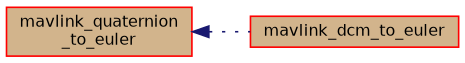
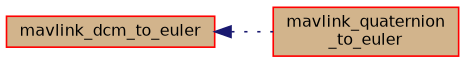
  digraph {
    rankdir=LR
    node [color=red fillcolor=tan fontname=Helvetica fontsize=10 shape=record style=filled]
    n1 [fontcolor=black height=0.2 label=mavlink_dcm_to_euler width=0.4]
    n2 [height=0.2 label="mavlink_quaternion\l_to_euler" width=0.4]
-   n2 -> n1 [color=midnightblue dir=back fontname=Helvetica fontsize=10 labelfontname=Helvetica labelfontsize=10 style=dotted]
+   n1 -> n2 [color=midnightblue dir=back fontname=Helvetica fontsize=10 labelfontname=Helvetica labelfontsize=10 style=dotted]
  }
